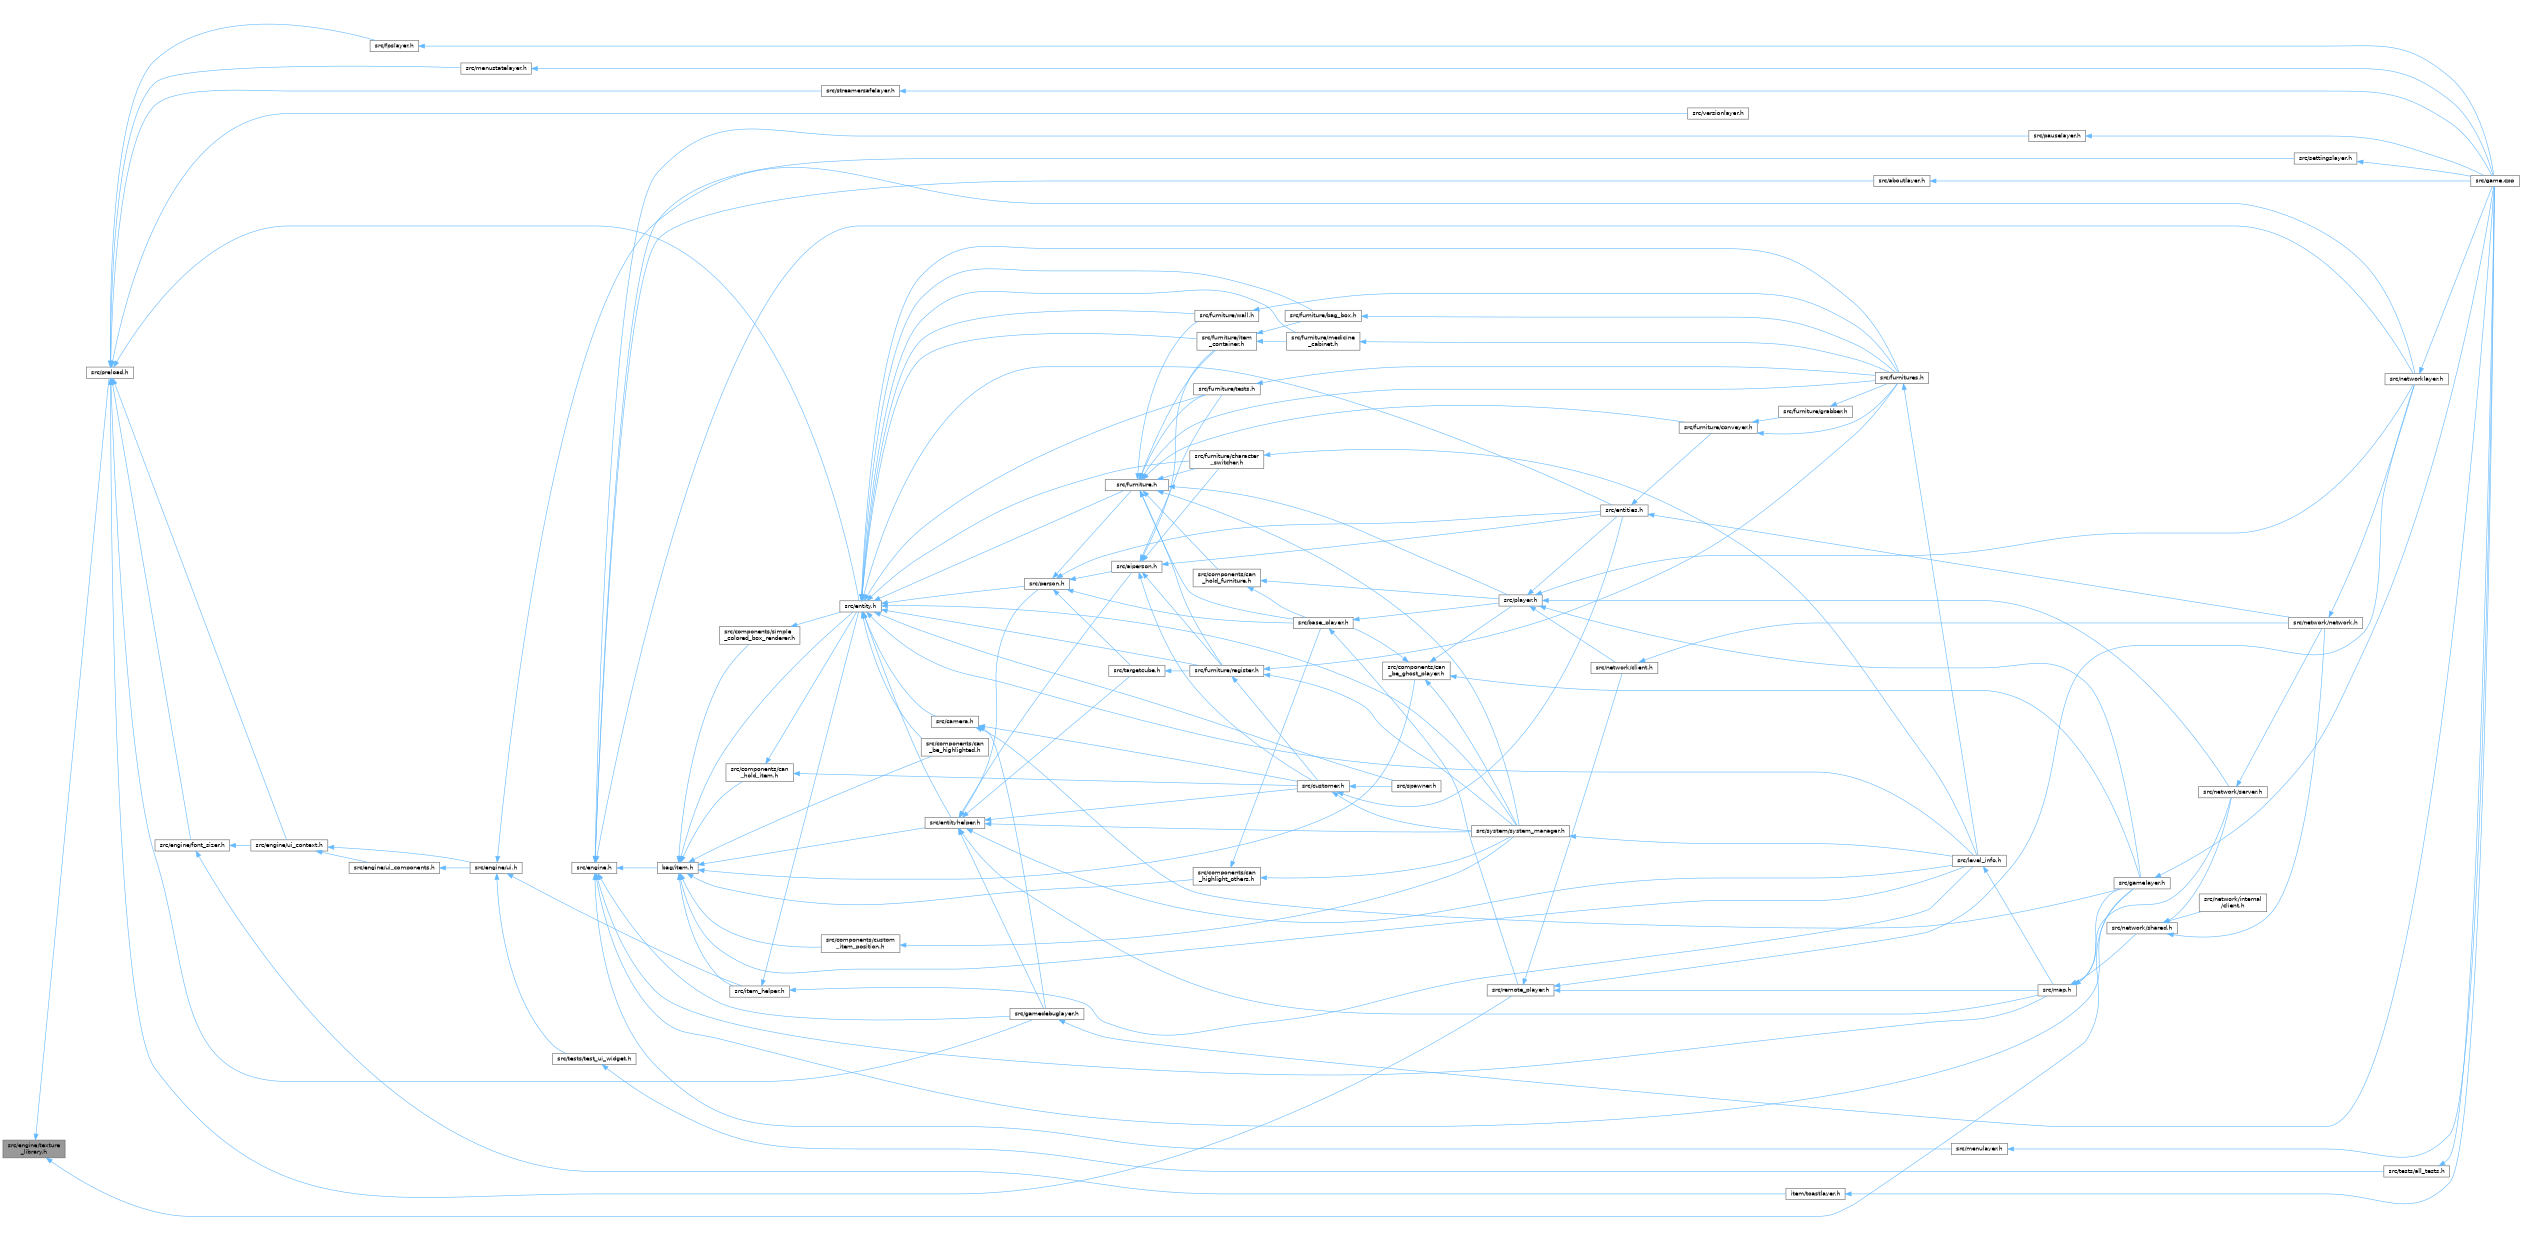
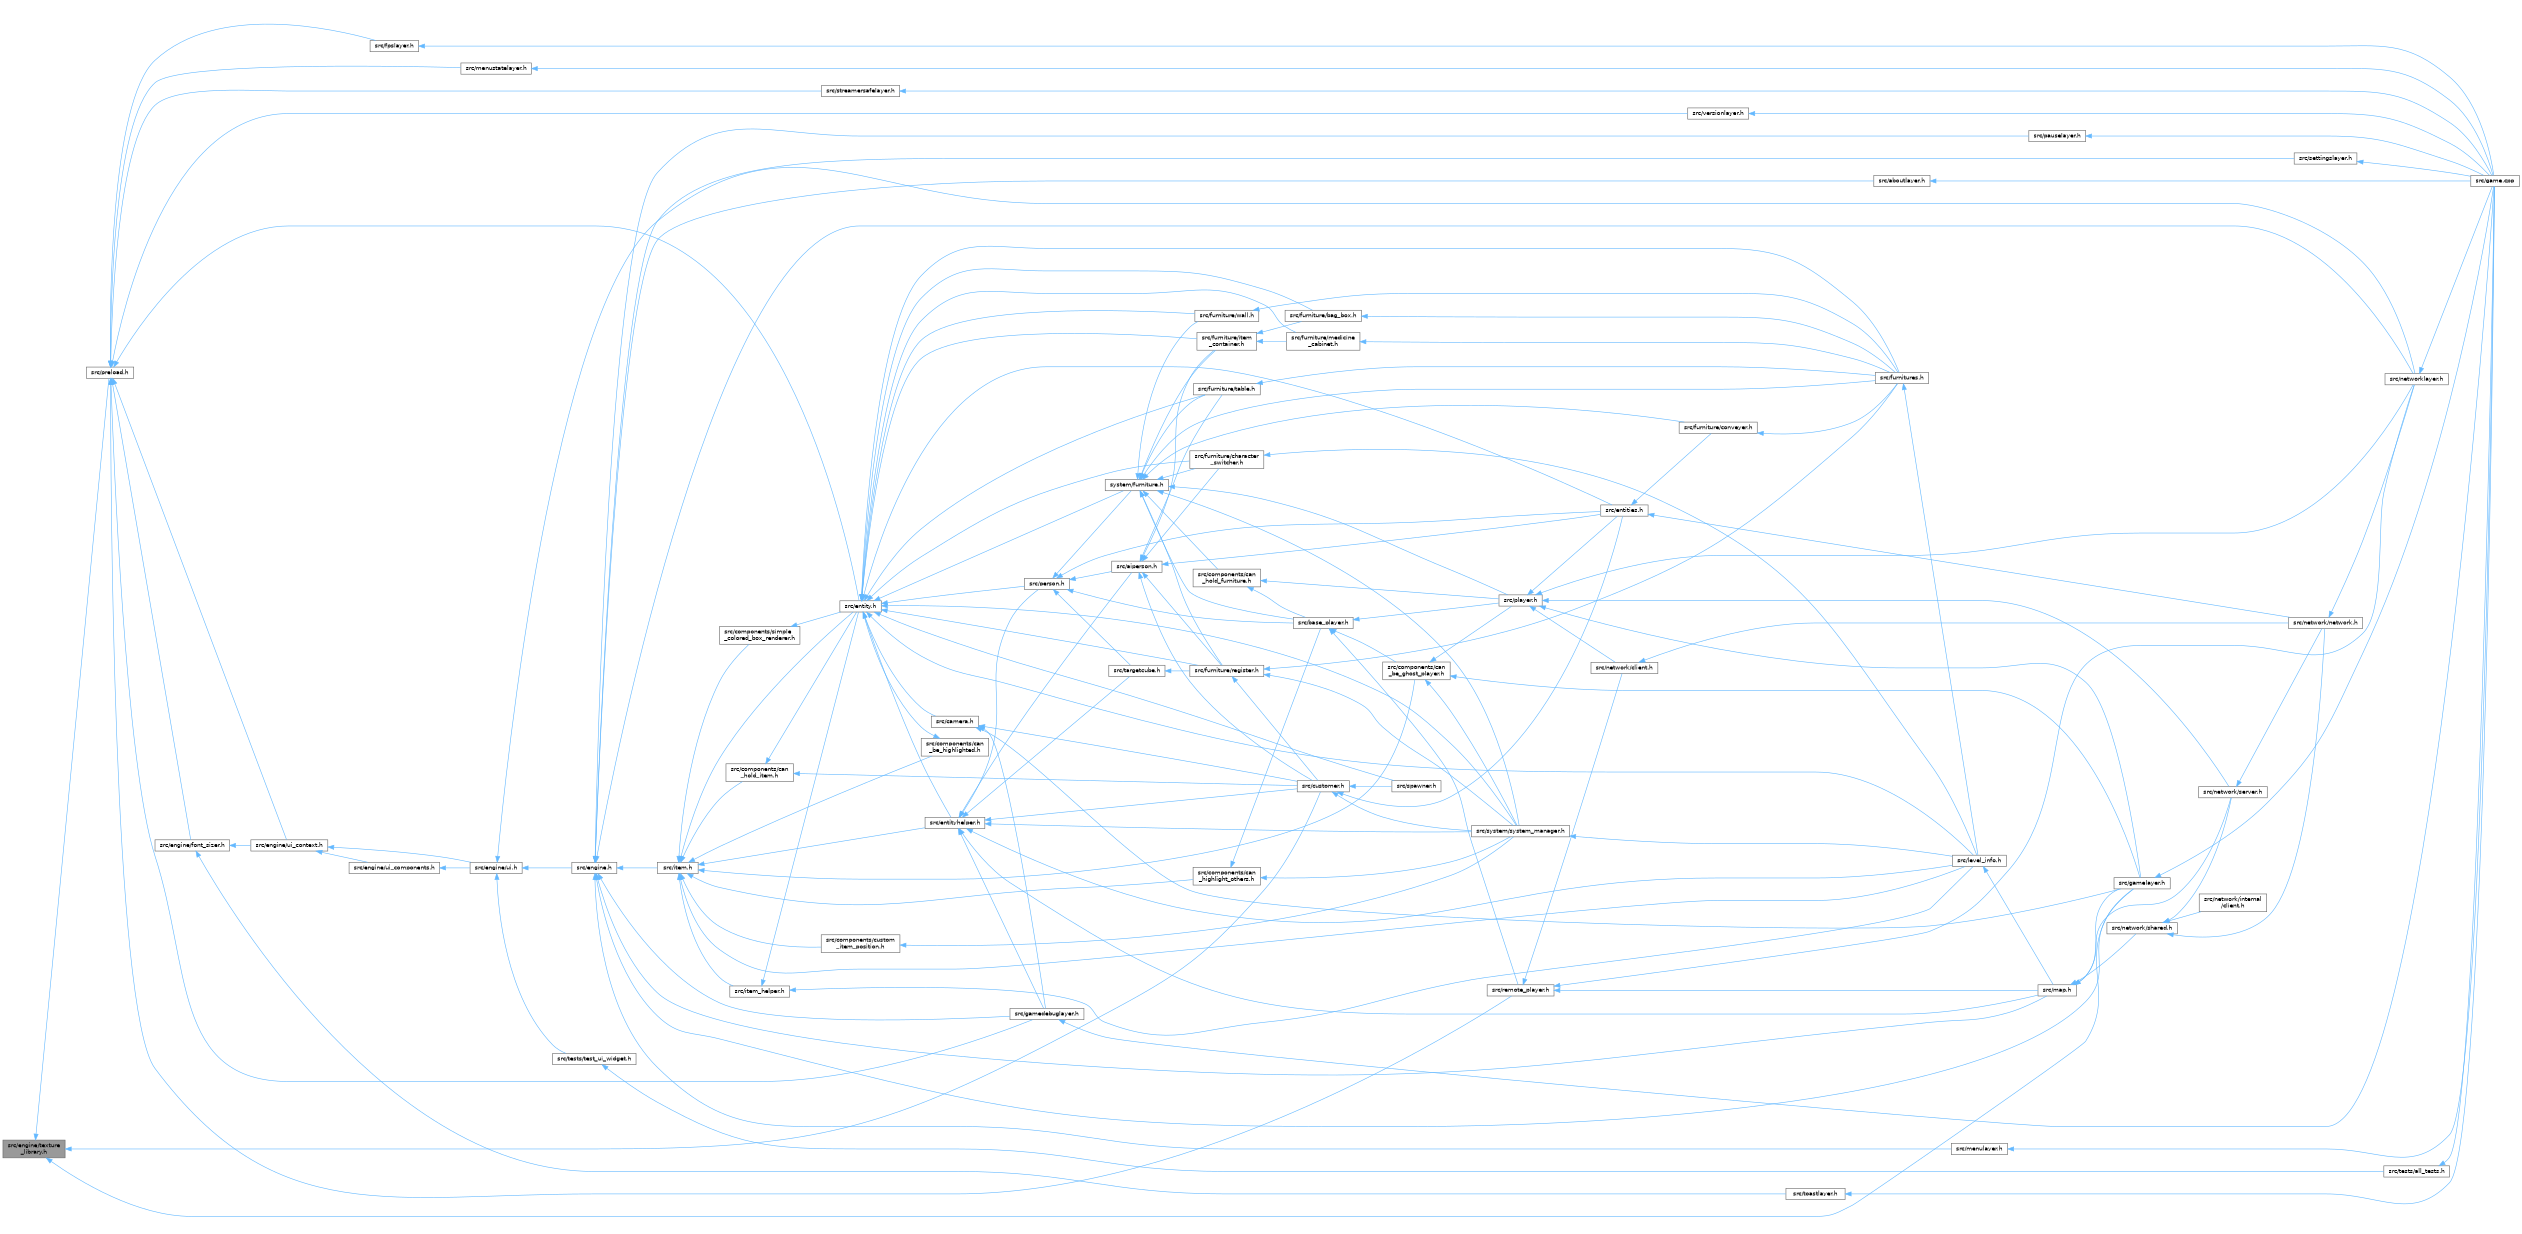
  digraph {
    rankdir=LR
    node [color=grey40 fillcolor=white fontname=Helvetica fontsize=10 shape=box style=filled]
    edge [color=steelblue1 dir=back fontname=Helvetica fontsize=10 labelfontname=Helvetica labelfontsize=10 style=solid]
    n1 [color=gray40 fillcolor=grey60 fontcolor=black height=0.2 label="src/engine/texture\l_library.h" width=0.4]
    n2 [height=0.2 label="src/customer.h" width=0.4]
    n3 [height=0.2 label="src/gamelayer.h" width=0.4]
    n4 [height=0.2 label="src/preload.h" width=0.4]
    n5 [height=0.2 label="src/entities.h" width=0.4]
    n6 [height=0.2 label="src/spawner.h" width=0.4]
    n7 [height=0.2 label="src/system/system_manager.h" width=0.4]
    n8 [height=0.2 label="src/game.cpp" width=0.4]
    n9 [height=0.2 label="src/engine/font_sizer.h" width=0.4]
    n10 [height=0.2 label="src/engine/ui_context.h" width=0.4]
    n11 [height=0.2 label="src/gamedebuglayer.h" width=0.4]
    n12 [height=0.2 label="src/remote_player.h" width=0.4]
    n13 [height=0.2 label="src/entity.h" width=0.4]
    n14 [height=0.2 label="src/fpslayer.h" width=0.4]
    n15 [height=0.2 label="src/menustatelayer.h" width=0.4]
    n16 [height=0.2 label="src/streamersafelayer.h" width=0.4]
    n17 [height=0.2 label="src/versionlayer.h" width=0.4]
    n18 [height=0.2 label="src/furniture/conveyer.h" width=0.4]
    n19 [height=0.2 label="src/network/network.h" width=0.4]
    n20 [height=0.2 label="src/level_info.h" width=0.4]
-   n21 [height=0.2 label="src/furniture/grabber.h" width=0.4]
    n22 [height=0.2 label="src/furnitures.h" width=0.4]
    n23 [height=0.2 label="src/networklayer.h" width=0.4]
    n24 [height=0.2 label="src/map.h" width=0.4]
    n25 [height=0.2 label="src/network/server.h" width=0.4]
    n26 [height=0.2 label="src/network/shared.h" width=0.4]
    n27 [height=0.2 label="src/network/internal\l/client.h" width=0.4]
    n28 [height=0.2 label="src/network/client.h" width=0.4]
-   n29 [height=0.2 label="item/toastlayer.h" width=0.4]
+   n29 [height=0.2 label="src/toastlayer.h" width=0.4]
    n30 [height=0.2 label="src/engine/ui.h" width=0.4]
    n31 [height=0.2 label="src/engine/ui_components.h" width=0.4]
    n32 [height=0.2 label="src/entityhelper.h" width=0.4]
    n33 [height=0.2 label="src/camera.h" width=0.4]
    n34 [height=0.2 label="src/furniture/character\l_switcher.h" width=0.4]
    n35 [height=0.2 label="src/furniture/item\l_container.h" width=0.4]
    n36 [height=0.2 label="src/furniture/bag_box.h" width=0.4]
    n37 [height=0.2 label="src/furniture/medicine\l_cabinet.h" width=0.4]
    n38 [height=0.2 label="src/furniture/register.h" width=0.4]
-   n39 [height=0.2 label="src/furniture/tests.h" width=0.4]
+   n39 [height=0.2 label="src/furniture/table.h" width=0.4]
    n40 [height=0.2 label="src/person.h" width=0.4]
-   n41 [height=0.2 label="src/furniture.h" width=0.4]
+   n41 [height=0.2 label="system/furniture.h" width=0.4]
    n42 [height=0.2 label="src/furniture/wall.h" width=0.4]
    n43 [height=0.2 label="src/engine.h" width=0.4]
    n44 [height=0.2 label="src/tests/test_ui_widget.h" width=0.4]
    n45 [height=0.2 label="src/aboutlayer.h" width=0.4]
-   n46 [height=0.2 label="bag/item.h" width=0.4]
+   n46 [height=0.2 label="src/item.h" width=0.4]
    n47 [height=0.2 label="src/menulayer.h" width=0.4]
    n48 [height=0.2 label="src/pauselayer.h" width=0.4]
    n49 [height=0.2 label="src/settingslayer.h" width=0.4]
    n50 [height=0.2 label="src/tests/all_tests.h" width=0.4]
    n51 [height=0.2 label="src/components/can\l_be_ghost_player.h" width=0.4]
    n52 [height=0.2 label="src/components/can\l_be_highlighted.h" width=0.4]
    n53 [height=0.2 label="src/components/can\l_highlight_others.h" width=0.4]
    n54 [height=0.2 label="src/components/can\l_hold_item.h" width=0.4]
    n55 [height=0.2 label="src/components/custom\l_item_position.h" width=0.4]
    n56 [height=0.2 label="src/components/simple\l_colored_box_renderer.h" width=0.4]
    n57 [height=0.2 label="src/item_helper.h" width=0.4]
    n58 [height=0.2 label="src/base_player.h" width=0.4]
    n59 [height=0.2 label="src/player.h" width=0.4]
    n60 [height=0.2 label="src/aiperson.h" width=0.4]
    n61 [height=0.2 label="src/targetcube.h" width=0.4]
    n62 [height=0.2 label="src/components/can\l_hold_furniture.h" width=0.4]
+   n1 -> n2
    n1 -> n3
    n1 -> n4
    n2 -> n5
    n2 -> n6
    n2 -> n7
    n3 -> n8
    n4 -> n9
    n4 -> n10
    n4 -> n11
    n4 -> n12
    n4 -> n13
    n4 -> n14
    n4 -> n15
    n4 -> n16
    n4 -> n17
    n5 -> n18
    n5 -> n19
    n7 -> n20
    n9 -> n10
    n9 -> n29
    n10 -> n30
    n10 -> n31
    n11 -> n8
    n12 -> n23
    n12 -> n24
    n12 -> n28
    n13 -> n5
    n13 -> n6
    n13 -> n7
    n13 -> n20
    n13 -> n22
    n13 -> n32
    n13 -> n33
    n13 -> n34
    n13 -> n35
    n13 -> n36
    n13 -> n37
    n13 -> n38
    n13 -> n39
    n13 -> n40
    n13 -> n41
    n13 -> n42
    n14 -> n8
    n15 -> n8
    n16 -> n8
-   n18 -> n21
+   n17 -> n8
    n18 -> n22
    n19 -> n23
    n20 -> n24
-   n21 -> n22
    n22 -> n20
    n23 -> n8
    n24 -> n3
    n24 -> n25
    n24 -> n26
    n25 -> n19
    n26 -> n19
    n26 -> n25
    n26 -> n27
    n28 -> n19
    n29 -> n8
    n30 -> n23
-   n30 -> n57
+   n30 -> n43
    n30 -> n44
    n31 -> n30
    n32 -> n2
    n32 -> n7
    n32 -> n11
    n32 -> n20
    n32 -> n24
    n32 -> n40
    n32 -> n60
    n32 -> n61
    n33 -> n2
    n33 -> n3
    n33 -> n11
    n34 -> n20
    n35 -> n36
    n35 -> n37
    n36 -> n22
    n37 -> n22
    n38 -> n2
    n38 -> n7
    n38 -> n22
    n39 -> n22
    n40 -> n5
    n40 -> n41
    n40 -> n58
    n40 -> n60
    n40 -> n61
    n41 -> n7
    n41 -> n18
    n41 -> n22
    n41 -> n34
    n41 -> n35
    n41 -> n38
    n41 -> n39
    n41 -> n42
    n41 -> n58
    n41 -> n59
    n41 -> n62
    n42 -> n22
    n43 -> n3
    n43 -> n11
    n43 -> n23
    n43 -> n24
    n43 -> n45
    n43 -> n46
    n43 -> n47
    n43 -> n48
    n43 -> n49
    n44 -> n50
    n45 -> n8
    n46 -> n13
    n46 -> n20
    n46 -> n32
    n46 -> n51
    n46 -> n52
    n46 -> n53
    n46 -> n54
    n46 -> n55
    n46 -> n56
    n46 -> n57
    n47 -> n8
    n48 -> n8
    n49 -> n8
    n50 -> n8
    n51 -> n3
    n51 -> n7
-   n51 -> n58
+   n58 -> n51
    n51 -> n59
-   n13 -> n52
+   n52 -> n13
    n53 -> n7
    n53 -> n58
    n54 -> n2
    n54 -> n13
    n55 -> n7
    n56 -> n13
    n57 -> n13
    n57 -> n20
    n58 -> n12
    n58 -> n59
    n59 -> n3
    n59 -> n5
    n59 -> n23
    n59 -> n25
    n59 -> n28
    n60 -> n2
    n60 -> n5
    n60 -> n34
    n60 -> n35
    n60 -> n38
    n60 -> n39
    n61 -> n38
    n62 -> n58
    n62 -> n59
  }
